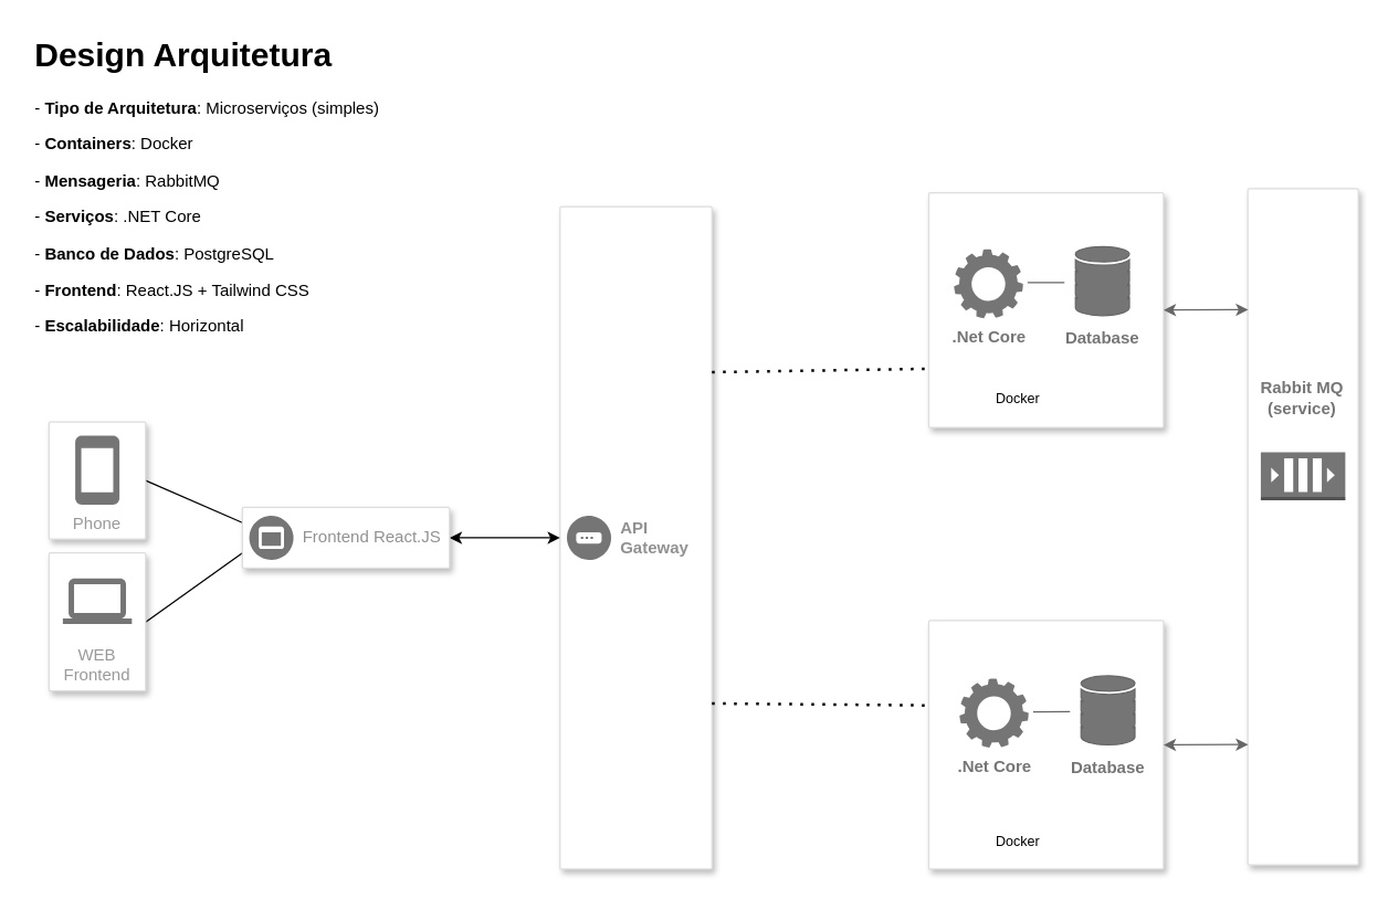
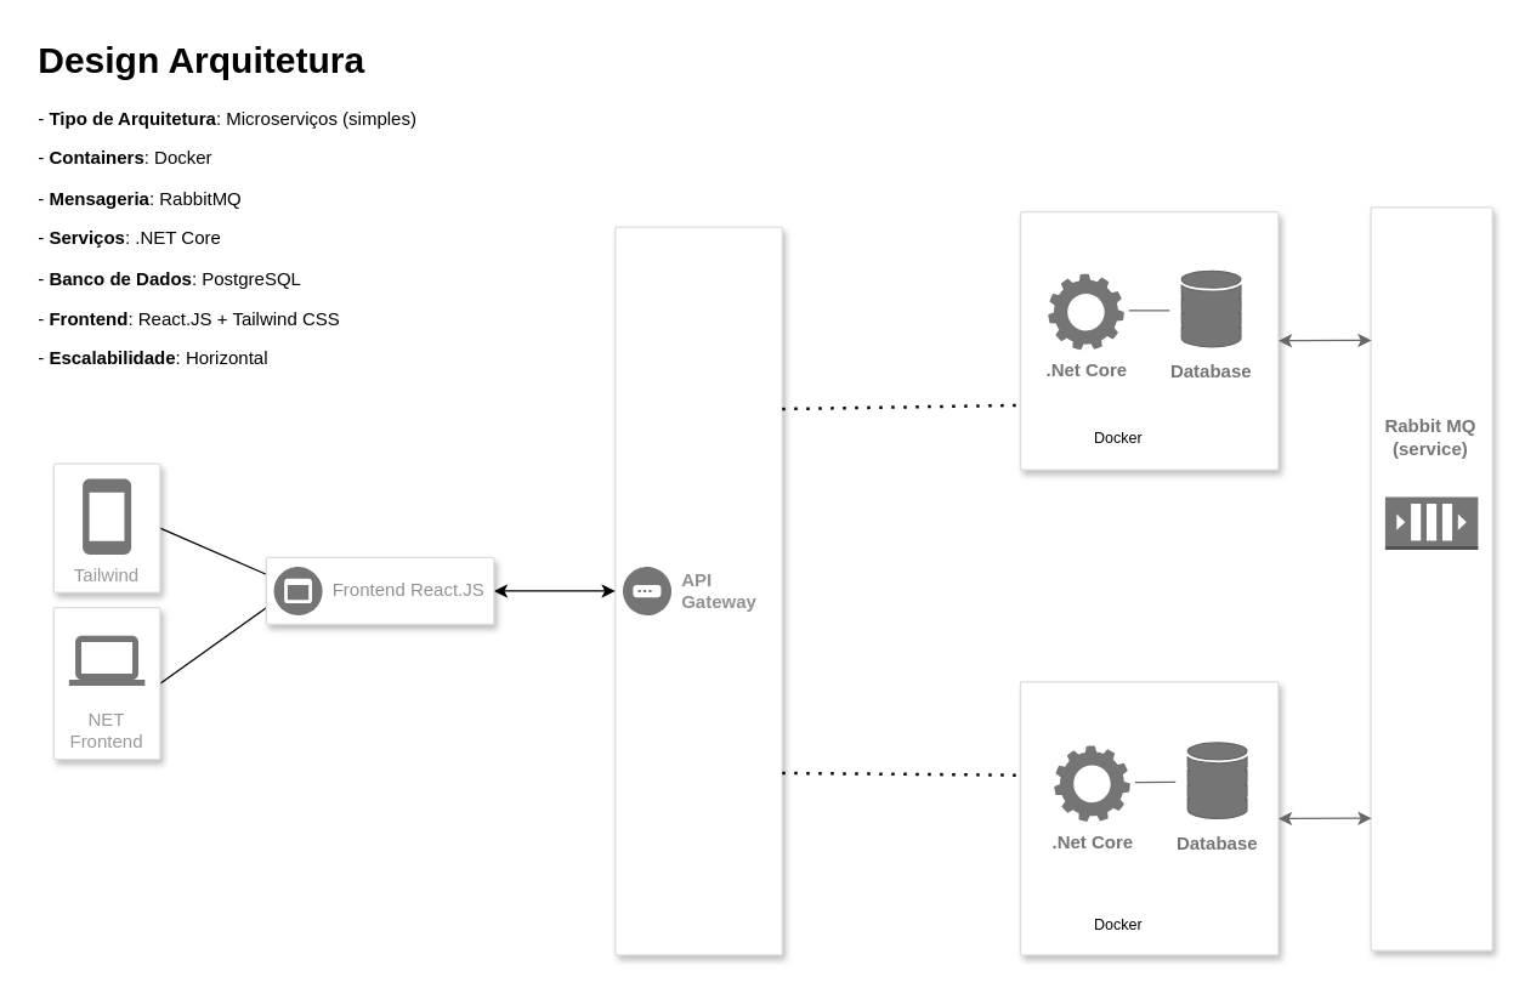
  <mxCell id="0" />
  <mxCell id="1" parent="0" />
  <mxCell id="2" value="" style="strokeColor=#dddddd;shadow=1;strokeWidth=1;rounded=1;absoluteArcSize=1;arcSize=2;" vertex="1" parent="1"><mxGeometry x="405" y="149" width="110" height="480" as="geometry" /></mxCell>
  <mxCell id="3" value="&lt;b&gt;&lt;font color=&quot;#919191&quot;&gt;API &lt;br&gt;Gateway&lt;/font&gt;&lt;/b&gt;" style="sketch=0;dashed=0;connectable=0;html=1;fillColor=#757575;strokeColor=none;shape=mxgraph.gcp2.gateway;part=1;labelPosition=right;verticalLabelPosition=middle;align=left;verticalAlign=middle;spacingLeft=5;fontSize=12;" vertex="1" parent="2"><mxGeometry y="0.5" width="32" height="32" relative="1" as="geometry"><mxPoint x="5" y="-16" as="offset" /></mxGeometry></mxCell>
  <mxCell id="4" style="rounded=0;orthogonalLoop=1;jettySize=auto;html=1;exitX=1;exitY=0.5;exitDx=0;exitDy=0;entryX=0;entryY=0.25;entryDx=0;entryDy=0;endArrow=none;endFill=0;" edge="1" parent="1" source="5" target="25"><mxGeometry relative="1" as="geometry" /></mxCell>
- <mxCell id="5" value="Phone" style="strokeColor=#dddddd;shadow=1;strokeWidth=1;rounded=1;absoluteArcSize=1;arcSize=2;labelPosition=center;verticalLabelPosition=middle;align=center;verticalAlign=bottom;spacingLeft=0;fontColor=#999999;fontSize=12;whiteSpace=wrap;spacingBottom=2;html=1;" vertex="1" parent="1"><mxGeometry x="35" y="305" width="70" height="85" as="geometry" /></mxCell>
+ <mxCell id="5" value="Tailwind" style="strokeColor=#dddddd;shadow=1;strokeWidth=1;rounded=1;absoluteArcSize=1;arcSize=2;labelPosition=center;verticalLabelPosition=middle;align=center;verticalAlign=bottom;spacingLeft=0;fontColor=#999999;fontSize=12;whiteSpace=wrap;spacingBottom=2;html=1;" vertex="1" parent="1"><mxGeometry x="35" y="305" width="70" height="85" as="geometry" /></mxCell>
  <mxCell id="6" value="" style="sketch=0;dashed=0;connectable=0;html=1;fillColor=#757575;strokeColor=none;shape=mxgraph.gcp2.phone;part=1;" vertex="1" parent="5"><mxGeometry x="0.5" width="32" height="50" relative="1" as="geometry"><mxPoint x="-16" y="10" as="offset" /></mxGeometry></mxCell>
  <mxCell id="7" style="rounded=0;orthogonalLoop=1;jettySize=auto;html=1;exitX=1;exitY=0.5;exitDx=0;exitDy=0;endArrow=none;endFill=0;entryX=0;entryY=0.75;entryDx=0;entryDy=0;" edge="1" parent="1" source="8" target="25"><mxGeometry relative="1" as="geometry"><mxPoint x="175" y="385" as="targetPoint" /></mxGeometry></mxCell>
- <mxCell id="8" value="WEB Frontend" style="strokeColor=#dddddd;shadow=1;strokeWidth=1;rounded=1;absoluteArcSize=1;arcSize=2;labelPosition=center;verticalLabelPosition=middle;align=center;verticalAlign=bottom;spacingLeft=0;fontColor=#999999;fontSize=12;whiteSpace=wrap;spacingBottom=2;html=1;" vertex="1" parent="1"><mxGeometry x="35" y="400" width="70" height="100" as="geometry" /></mxCell>
+ <mxCell id="8" value="NET Frontend" style="strokeColor=#dddddd;shadow=1;strokeWidth=1;rounded=1;absoluteArcSize=1;arcSize=2;labelPosition=center;verticalLabelPosition=middle;align=center;verticalAlign=bottom;spacingLeft=0;fontColor=#999999;fontSize=12;whiteSpace=wrap;spacingBottom=2;html=1;" vertex="1" parent="1"><mxGeometry x="35" y="400" width="70" height="100" as="geometry" /></mxCell>
  <mxCell id="9" value="" style="sketch=0;dashed=0;connectable=0;html=1;fillColor=#757575;strokeColor=none;shape=mxgraph.gcp2.laptop;part=1;" vertex="1" parent="8"><mxGeometry x="0.5" width="50" height="33" relative="1" as="geometry"><mxPoint x="-25" y="18.5" as="offset" /></mxGeometry></mxCell>
  <mxCell id="10" value="" style="strokeColor=#dddddd;shadow=1;strokeWidth=1;rounded=1;absoluteArcSize=1;arcSize=2;" vertex="1" parent="1"><mxGeometry x="672" y="139" width="170" height="170" as="geometry" /></mxCell>
  <mxCell id="11" value="" style="group" vertex="1" connectable="0" parent="1"><mxGeometry x="683" y="268" width="91" height="39" as="geometry" /></mxCell>
  <mxCell id="12" value="" style="shape=image;html=1;verticalAlign=top;verticalLabelPosition=bottom;labelBackgroundColor=#ffffff;imageAspect=0;aspect=fixed;image=https://cdn0.iconfinder.com/data/icons/social-media-2104/24/social_media_social_media_logo_docker-128.png;fontColor=#0066CC;imageBackground=none;" vertex="1" parent="11"><mxGeometry y="4" width="30" height="30" as="geometry" /></mxCell>
  <mxCell id="13" value="&lt;font style=&quot;font-size: 10px;&quot;&gt;Docker&lt;br&gt;&lt;/font&gt;" style="text;html=1;strokeColor=none;fillColor=none;align=left;verticalAlign=middle;whiteSpace=wrap;rounded=0;" vertex="1" parent="11"><mxGeometry x="36" width="55" height="39" as="geometry" /></mxCell>
  <mxCell id="14" value="" style="group" vertex="1" connectable="0" parent="1"><mxGeometry x="903" y="186" width="80" height="440" as="geometry" /></mxCell>
  <mxCell id="15" value="" style="strokeColor=#dddddd;shadow=1;strokeWidth=1;rounded=1;absoluteArcSize=1;arcSize=2;align=right;" vertex="1" parent="14"><mxGeometry y="-50" width="80" height="490" as="geometry" /></mxCell>
  <mxCell id="16" value="" style="outlineConnect=0;dashed=0;verticalLabelPosition=bottom;verticalAlign=top;align=center;html=1;shape=mxgraph.aws3.queue;fillColor=#757575;fontColor=#333333;strokeColor=#666666;" vertex="1" parent="14"><mxGeometry x="9.41" y="141" width="61.18" height="34.8" as="geometry" /></mxCell>
  <mxCell id="17" value="&lt;b&gt;&lt;font color=&quot;#757575&quot;&gt;Rabbit MQ (service)&lt;/font&gt;&lt;/b&gt;" style="text;html=1;strokeColor=none;fillColor=none;align=center;verticalAlign=middle;whiteSpace=wrap;rounded=0;" vertex="1" parent="14"><mxGeometry x="6.4" y="81" width="67.19" height="41.7" as="geometry" /></mxCell>
  <mxCell id="18" value="" style="strokeColor=#dddddd;shadow=1;strokeWidth=1;rounded=1;absoluteArcSize=1;arcSize=2;" vertex="1" parent="1"><mxGeometry x="672" y="449" width="170" height="180" as="geometry" /></mxCell>
  <mxCell id="19" value="" style="group" vertex="1" connectable="0" parent="1"><mxGeometry x="683" y="589" width="91" height="39" as="geometry" /></mxCell>
  <mxCell id="20" value="" style="shape=image;html=1;verticalAlign=top;verticalLabelPosition=bottom;labelBackgroundColor=#ffffff;imageAspect=0;aspect=fixed;image=https://cdn0.iconfinder.com/data/icons/social-media-2104/24/social_media_social_media_logo_docker-128.png;fontColor=#0066CC;imageBackground=none;" vertex="1" parent="19"><mxGeometry y="4" width="30" height="30" as="geometry" /></mxCell>
  <mxCell id="21" value="&lt;font style=&quot;font-size: 10px;&quot;&gt;Docker&lt;br&gt;&lt;/font&gt;" style="text;html=1;strokeColor=none;fillColor=none;align=left;verticalAlign=middle;whiteSpace=wrap;rounded=0;" vertex="1" parent="19"><mxGeometry x="36" width="55" height="39" as="geometry" /></mxCell>
  <mxCell id="22" value="" style="endArrow=none;dashed=1;html=1;dashPattern=1 3;strokeWidth=2;rounded=0;exitX=1;exitY=0.25;exitDx=0;exitDy=0;entryX=0;entryY=0.75;entryDx=0;entryDy=0;" edge="1" parent="1" source="2" target="10"><mxGeometry width="50" height="50" relative="1" as="geometry"><mxPoint x="381" y="169" as="sourcePoint" /><mxPoint x="431" y="119" as="targetPoint" /></mxGeometry></mxCell>
  <mxCell id="23" value="" style="endArrow=none;dashed=1;html=1;dashPattern=1 3;strokeWidth=2;rounded=0;exitX=1;exitY=0.75;exitDx=0;exitDy=0;entryX=-0.008;entryY=0.341;entryDx=0;entryDy=0;entryPerimeter=0;" edge="1" parent="1" source="2" target="18"><mxGeometry width="50" height="50" relative="1" as="geometry"><mxPoint x="605" y="324" as="sourcePoint" /><mxPoint x="711" y="264" as="targetPoint" /></mxGeometry></mxCell>
  <mxCell id="24" style="edgeStyle=orthogonalEdgeStyle;rounded=0;orthogonalLoop=1;jettySize=auto;html=1;exitX=1;exitY=0.5;exitDx=0;exitDy=0;entryX=0;entryY=0.5;entryDx=0;entryDy=0;startArrow=classic;startFill=1;" edge="1" parent="1" source="25" target="2"><mxGeometry relative="1" as="geometry" /></mxCell>
  <mxCell id="25" value="" style="strokeColor=#dddddd;shadow=1;strokeWidth=1;rounded=1;absoluteArcSize=1;arcSize=2;" vertex="1" parent="1"><mxGeometry x="175" y="367" width="150" height="44" as="geometry" /></mxCell>
  <mxCell id="26" value="&lt;font color=&quot;#919191&quot;&gt;Frontend&amp;nbsp;React.JS&lt;/font&gt;" style="sketch=0;dashed=0;connectable=0;html=1;fillColor=#757575;strokeColor=none;shape=mxgraph.gcp2.frontend_platform_services;part=1;labelPosition=right;verticalLabelPosition=middle;align=left;verticalAlign=middle;spacingLeft=5;fontSize=12;" vertex="1" parent="25"><mxGeometry y="0.5" width="32" height="32" relative="1" as="geometry"><mxPoint x="5" y="-16" as="offset" /></mxGeometry></mxCell>
  <mxCell id="27" value="" style="sketch=0;html=1;aspect=fixed;strokeColor=#666666;shadow=0;fillColor=#757575;verticalAlign=top;labelPosition=center;verticalLabelPosition=bottom;shape=mxgraph.gcp2.database_2;fontColor=#333333;" vertex="1" parent="1"><mxGeometry x="778.25" y="178" width="39" height="50" as="geometry" /></mxCell>
  <mxCell id="28" style="rounded=0;orthogonalLoop=1;jettySize=auto;html=1;endArrow=none;endFill=0;exitX=1.066;exitY=0.481;exitDx=0;exitDy=0;exitPerimeter=0;fillColor=#f5f5f5;strokeColor=#666666;" edge="1" parent="1" source="29"><mxGeometry relative="1" as="geometry"><mxPoint x="740.25" y="208" as="sourcePoint" /><mxPoint x="770.25" y="204" as="targetPoint" /></mxGeometry></mxCell>
  <mxCell id="29" value="" style="sketch=0;html=1;aspect=fixed;strokeColor=none;shadow=0;fillColor=#757575;verticalAlign=top;labelPosition=center;verticalLabelPosition=bottom;shape=mxgraph.gcp2.gear" vertex="1" parent="1"><mxGeometry x="690.25" y="180" width="50" height="50" as="geometry" /></mxCell>
  <mxCell id="30" value="&lt;span&gt;.Net Core&lt;/span&gt;" style="text;html=1;strokeColor=none;fillColor=none;align=center;verticalAlign=middle;whiteSpace=wrap;rounded=0;fontStyle=1;fontColor=#757575;" vertex="1" parent="1"><mxGeometry x="686.25" y="229" width="60" height="30" as="geometry" /></mxCell>
  <mxCell id="31" value="&lt;span&gt;Database&lt;/span&gt;" style="text;html=1;strokeColor=none;fillColor=none;align=center;verticalAlign=middle;whiteSpace=wrap;rounded=0;fontStyle=1;fontColor=#757575;" vertex="1" parent="1"><mxGeometry x="767.75" y="230" width="60" height="30" as="geometry" /></mxCell>
  <mxCell id="32" value="" style="sketch=0;html=1;aspect=fixed;strokeColor=#666666;shadow=0;fillColor=#757575;verticalAlign=top;labelPosition=center;verticalLabelPosition=bottom;shape=mxgraph.gcp2.database_2;fontColor=#333333;" vertex="1" parent="1"><mxGeometry x="782.25" y="489" width="39" height="50" as="geometry" /></mxCell>
  <mxCell id="33" style="rounded=0;orthogonalLoop=1;jettySize=auto;html=1;endArrow=none;endFill=0;exitX=1.066;exitY=0.481;exitDx=0;exitDy=0;exitPerimeter=0;fillColor=#f5f5f5;strokeColor=#666666;" edge="1" parent="1" source="34"><mxGeometry relative="1" as="geometry"><mxPoint x="744.25" y="519" as="sourcePoint" /><mxPoint x="774.25" y="515" as="targetPoint" /></mxGeometry></mxCell>
  <mxCell id="34" value="" style="sketch=0;html=1;aspect=fixed;strokeColor=none;shadow=0;fillColor=#757575;verticalAlign=top;labelPosition=center;verticalLabelPosition=bottom;shape=mxgraph.gcp2.gear" vertex="1" parent="1"><mxGeometry x="694.25" y="491" width="50" height="50" as="geometry" /></mxCell>
  <mxCell id="35" value="&lt;span&gt;.Net Core&lt;/span&gt;" style="text;html=1;strokeColor=none;fillColor=none;align=center;verticalAlign=middle;whiteSpace=wrap;rounded=0;fontStyle=1;fontColor=#757575;" vertex="1" parent="1"><mxGeometry x="690.25" y="540" width="60" height="30" as="geometry" /></mxCell>
  <mxCell id="36" value="&lt;span&gt;Database&lt;/span&gt;" style="text;html=1;strokeColor=none;fillColor=none;align=center;verticalAlign=middle;whiteSpace=wrap;rounded=0;fontStyle=1;fontColor=#757575;" vertex="1" parent="1"><mxGeometry x="771.75" y="541" width="60" height="30" as="geometry" /></mxCell>
  <mxCell id="37" value="" style="endArrow=classic;startArrow=classic;html=1;rounded=0;exitX=1;exitY=0.5;exitDx=0;exitDy=0;entryX=0.004;entryY=0.179;entryDx=0;entryDy=0;entryPerimeter=0;fontColor=#606060;fillColor=#f5f5f5;strokeColor=#666666;" edge="1" parent="1" source="10" target="15"><mxGeometry width="50" height="50" relative="1" as="geometry"><mxPoint x="1045" y="329" as="sourcePoint" /><mxPoint x="1095" y="279" as="targetPoint" /></mxGeometry></mxCell>
  <mxCell id="38" value="" style="endArrow=classic;startArrow=classic;html=1;rounded=0;exitX=1;exitY=0.5;exitDx=0;exitDy=0;entryX=0.004;entryY=0.822;entryDx=0;entryDy=0;entryPerimeter=0;fontColor=#606060;fillColor=#f5f5f5;strokeColor=#666666;" edge="1" parent="1" source="18" target="15"><mxGeometry width="50" height="50" relative="1" as="geometry"><mxPoint x="665" y="329" as="sourcePoint" /><mxPoint x="715" y="279" as="targetPoint" /></mxGeometry></mxCell>
  <mxCell id="39" value="&lt;h1&gt;Design Arquitetura&lt;/h1&gt;&lt;p&gt;- &lt;b&gt;Tipo de Arquitetura&lt;/b&gt;: Microserviços (simples)&lt;/p&gt;&lt;p&gt;- &lt;b&gt;Containers&lt;/b&gt;: Docker&lt;/p&gt;&lt;p&gt;- &lt;b&gt;Mensageria&lt;/b&gt;: RabbitMQ&lt;/p&gt;&lt;p&gt;- &lt;b&gt;Serviços&lt;/b&gt;: .NET Core&lt;/p&gt;&lt;p&gt;- &lt;b&gt;Banco de Dados&lt;/b&gt;: PostgreSQL&lt;/p&gt;&lt;p&gt;- &lt;b&gt;Frontend&lt;/b&gt;: React.JS + Tailwind CSS&lt;br&gt;&lt;/p&gt;&lt;p&gt;- &lt;b&gt;Escalabilidade&lt;/b&gt;: Horizontal&lt;/p&gt;&lt;p&gt;&lt;br&gt;&lt;/p&gt;&lt;div&gt;&lt;br&gt;&lt;/div&gt;" style="text;html=1;strokeColor=none;fillColor=none;spacing=5;spacingTop=-20;whiteSpace=wrap;overflow=hidden;rounded=0;" vertex="1" parent="1"><mxGeometry x="20" y="20" width="303.75" height="240" as="geometry" /></mxCell>
